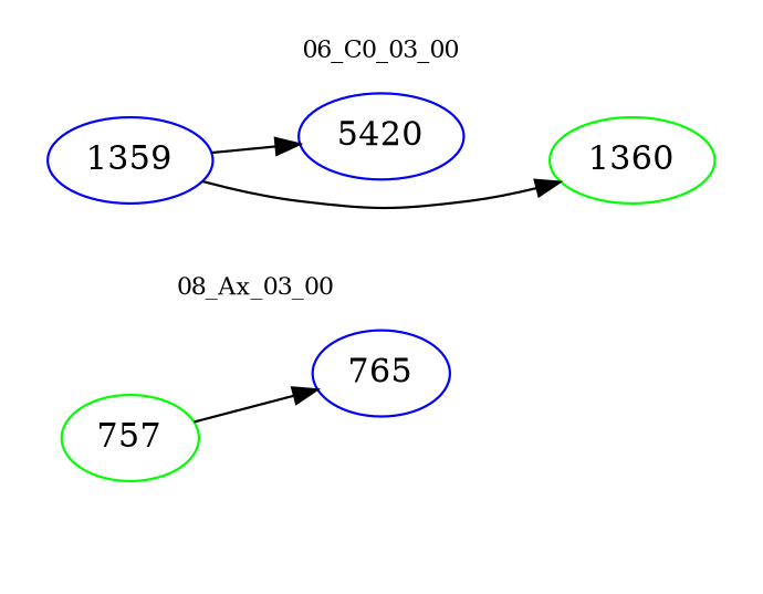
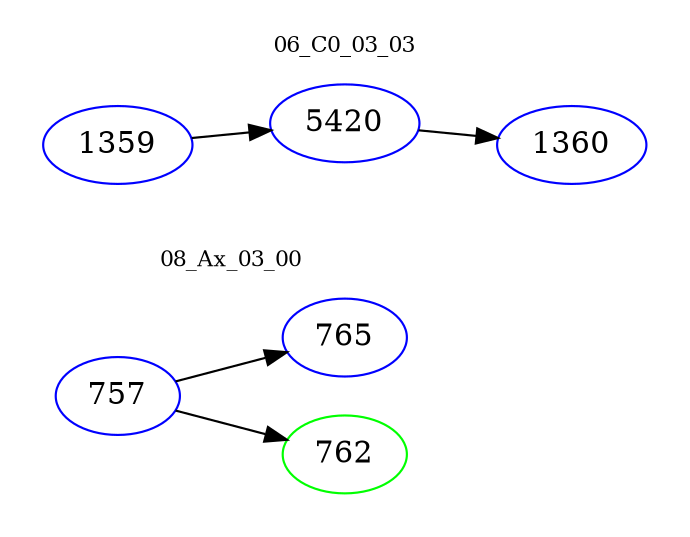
  digraph {
    rankdir=LR
    node [color=blue]
    edge [color=black]
-   n1 [color=green label=757]
+   n1 [label=757]
+   n2 [color=green label=762]
    n3 [label=765]
    n4 [label=1359]
-   n5 [color=green label=1360]
+   n5 [label=1360]
    n6 [label=5420]
    subgraph cluster_1 {
      color=white
      fontsize=10
      label="08_Ax_03_00"
      n1
+     n2
      n3
    }
    subgraph cluster_2 {
      color=white
      fontsize=10
-     label="06_C0_03_00"
+     label="06_C0_03_03"
      n4
      n5
      n6
    }
+   n1 -> n2
    n1 -> n3
-   n4 -> n5
+   n6 -> n5
    n4 -> n6
  }
